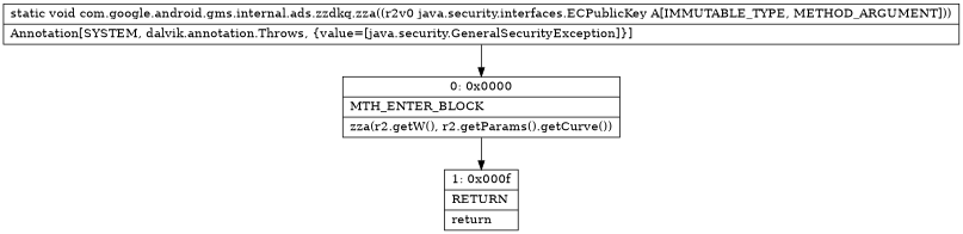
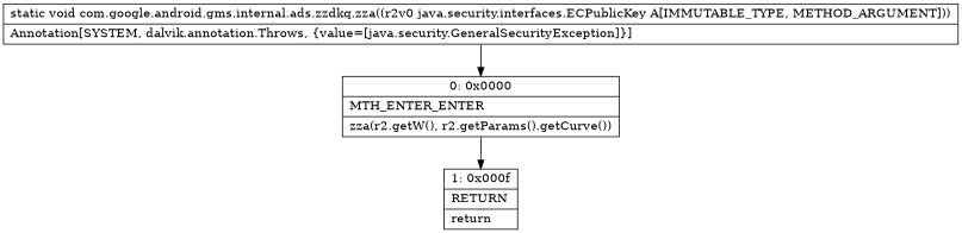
  digraph {
    node [shape=record]
-   n1 [label="{0\:\ 0x0000|MTH_ENTER_BLOCK\l|zza(r2.getW(), r2.getParams().getCurve())\l}"]
+   n1 [label="{0\:\ 0x0000|MTH_ENTER_ENTER\l|zza(r2.getW(), r2.getParams().getCurve())\l}"]
    n2 [label="{1\:\ 0x000f|RETURN\l|return\l}"]
    n3 [label="{static void com.google.android.gms.internal.ads.zzdkq.zza((r2v0 java.security.interfaces.ECPublicKey A[IMMUTABLE_TYPE, METHOD_ARGUMENT]))  | Annotation[SYSTEM, dalvik.annotation.Throws, \{value=[java.security.GeneralSecurityException]\}]\l}"]
    n1 -> n2
    n3 -> n1
  }
